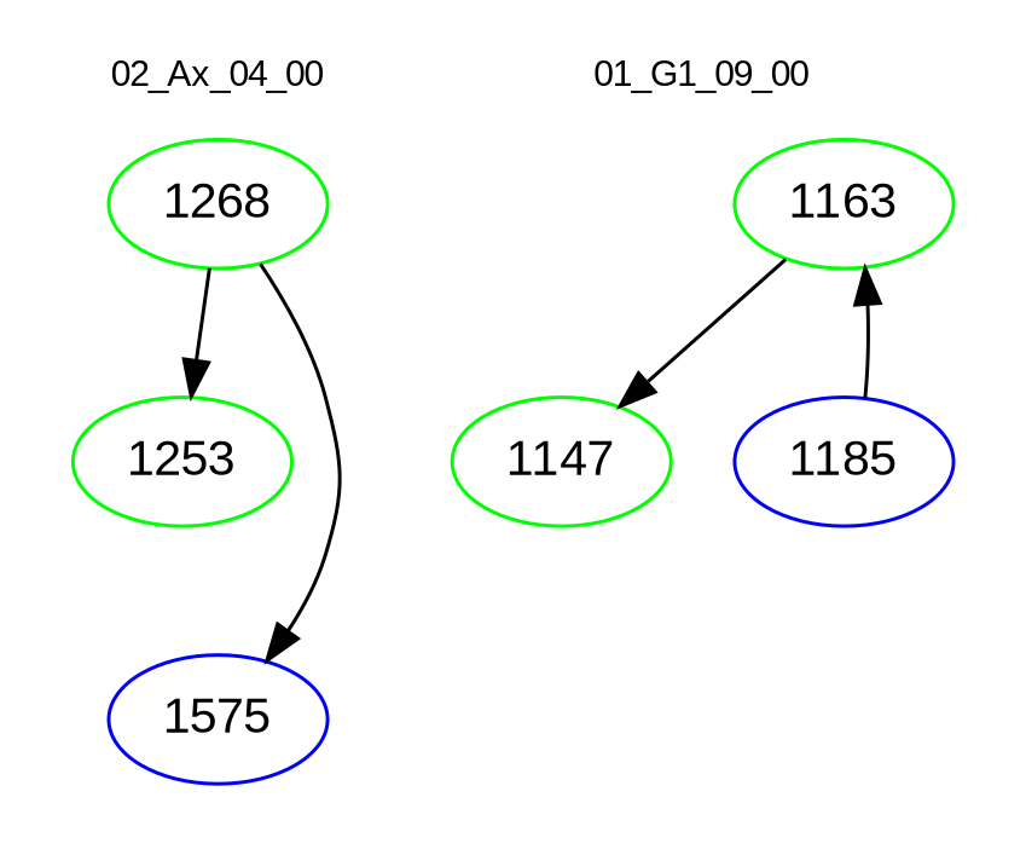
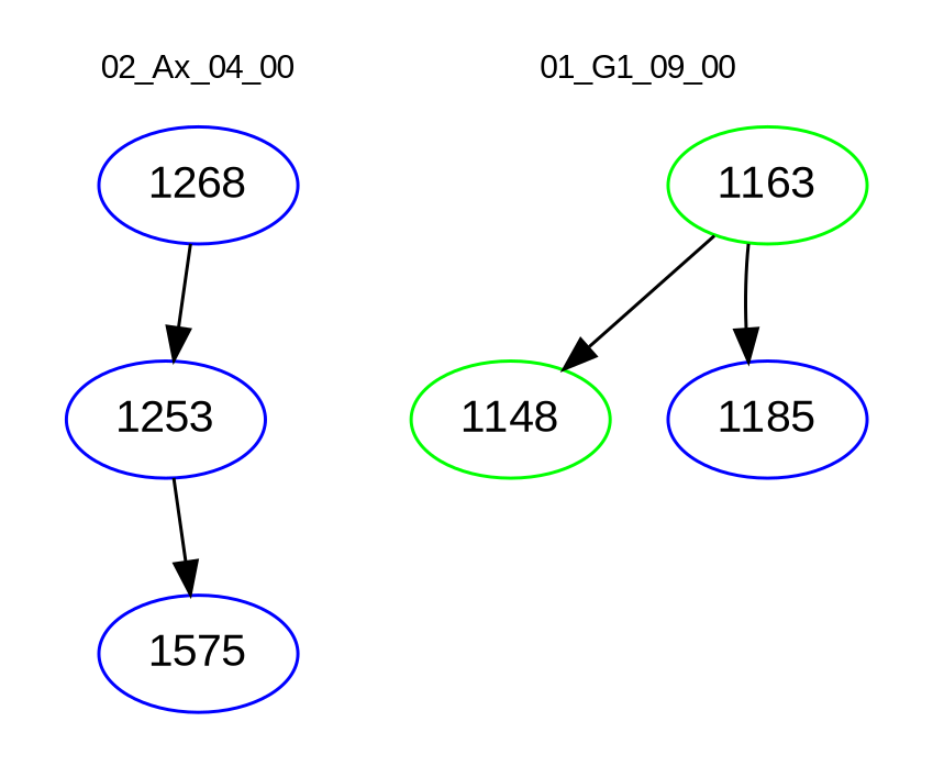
  digraph {
    fontname="Liberation Sans"
    node [color=green fontname="Liberation Sans"]
    edge [color=black fontname="Liberation Sans"]
-   n1 [label=1268]
-   n2 [label=1253]
+   n1 [color=blue label=1268]
+   n2 [color=blue label=1253]
    n3 [color=blue label=1575]
    n4 [label=1163]
-   n5 [label=1147]
+   n5 [label=1148]
    n6 [color=blue label=1185]
    subgraph cluster_1 {
      color=white
      fontsize=10
      label="02_Ax_04_00"
      n1
      n2
      n3
    }
    subgraph cluster_2 {
      color=white
      fontsize=10
      label="01_G1_09_00"
      n4
      n5
      n6
    }
    n1 -> n2
-   n1 -> n3
+   n2 -> n3
    n4 -> n5
-   n6 -> n4
+   n4 -> n6
  }
